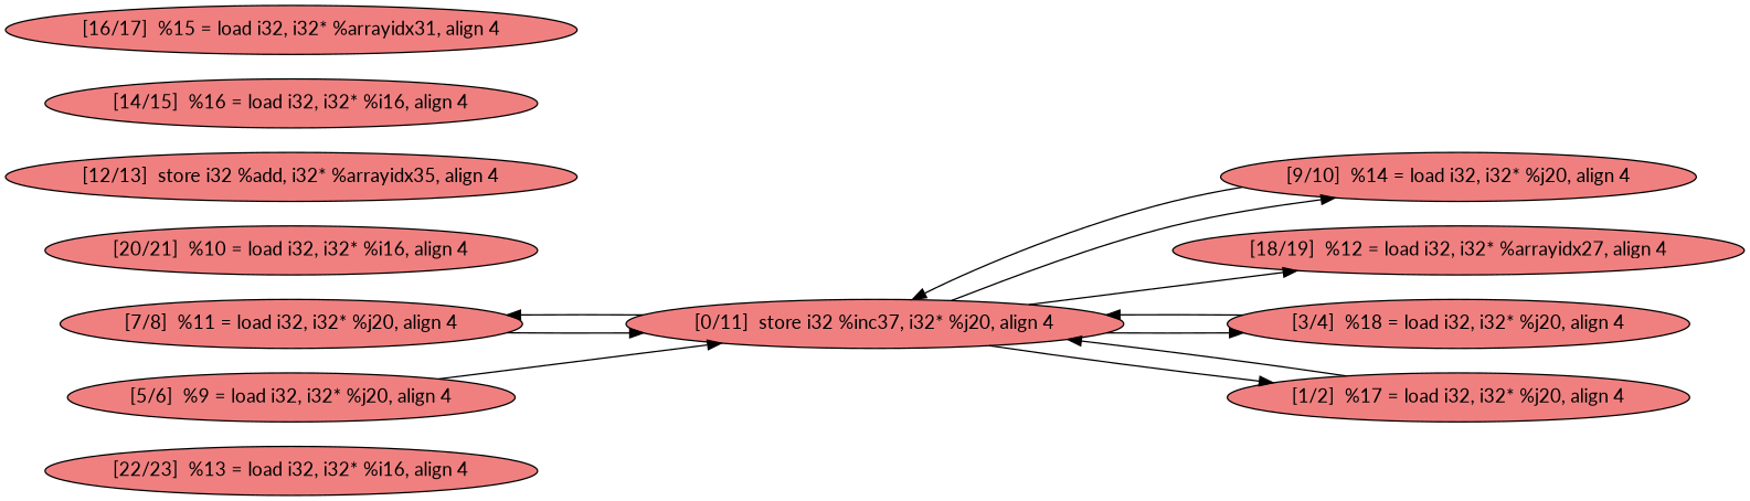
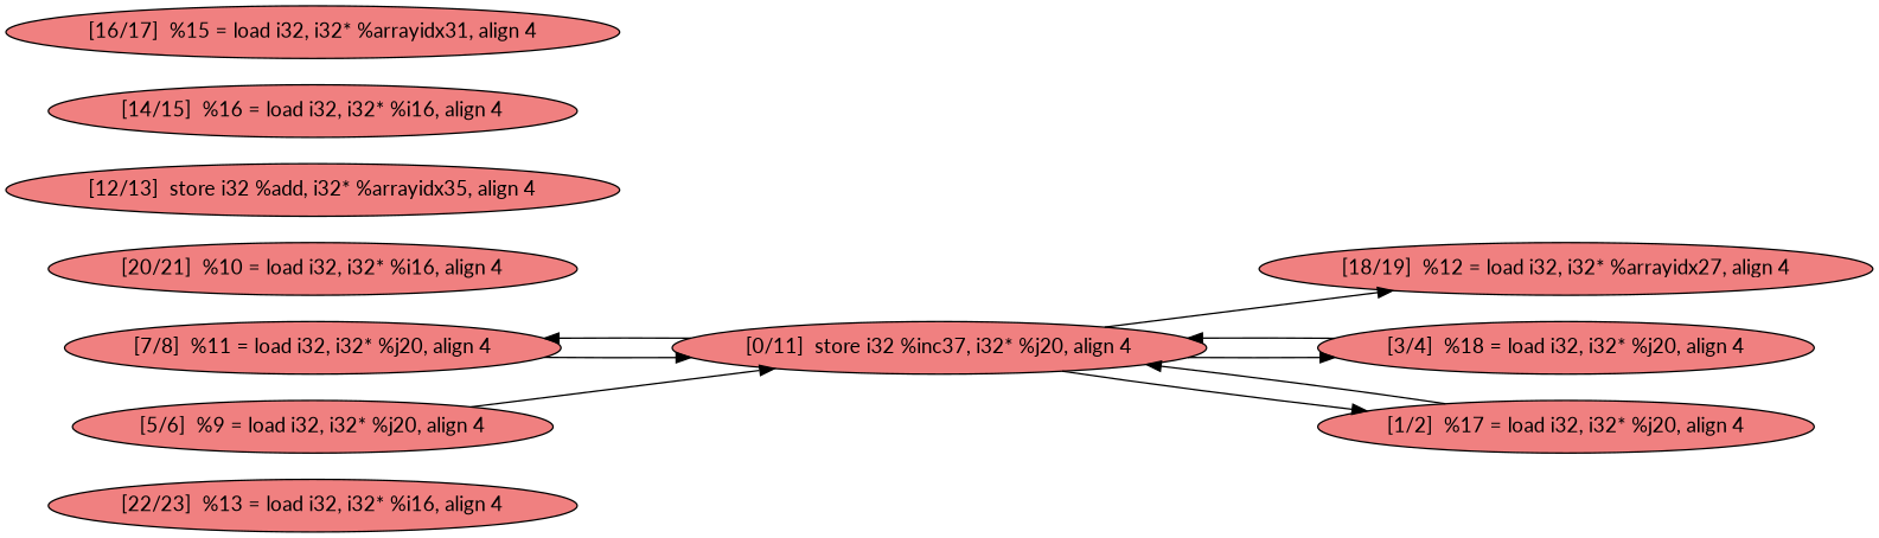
  digraph {
    fontname=Lato
    rankdir=LR
    node [fillcolor=lightcoral fontname=Lato shape=ellipse style=filled]
    edge [fontname=Lato]
    n1 [label="[22/23]  %13 = load i32, i32* %i16, align 4"]
    n2 [label="[7/8]  %11 = load i32, i32* %j20, align 4"]
    n3 [label="[0/11]  store i32 %inc37, i32* %j20, align 4"]
-   n4 [label="[9/10]  %14 = load i32, i32* %j20, align 4"]
    n5 [label="[18/19]  %12 = load i32, i32* %arrayidx27, align 4"]
    n6 [label="[3/4]  %18 = load i32, i32* %j20, align 4"]
    n7 [label="[1/2]  %17 = load i32, i32* %j20, align 4"]
    n8 [label="[20/21]  %10 = load i32, i32* %i16, align 4"]
    n9 [label="[5/6]  %9 = load i32, i32* %j20, align 4"]
    n10 [label="[12/13]  store i32 %add, i32* %arrayidx35, align 4"]
    n11 [label="[14/15]  %16 = load i32, i32* %i16, align 4"]
    n12 [label="[16/17]  %15 = load i32, i32* %arrayidx31, align 4"]
    n2 -> n3
    n3 -> n2
-   n3 -> n4
    n3 -> n5
    n3 -> n6
    n3 -> n7
-   n4 -> n3
    n6 -> n3
    n7 -> n3
    n9 -> n3
  }
